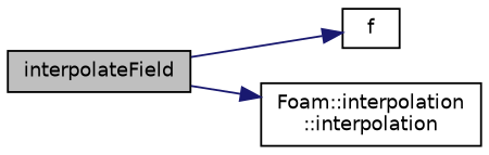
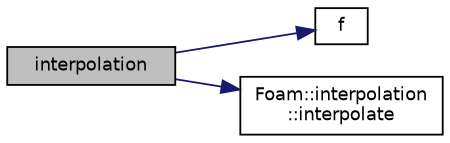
  digraph {
    rankdir=LR
    node [color=black fontname=Helvetica fontsize=10 shape=record]
    edge [color=midnightblue fontname=Helvetica fontsize=10 labelfontname=Helvetica labelfontsize=10 style=solid]
-   n1 [fillcolor=grey75 fontcolor=black height=0.2 label=interpolateField style=filled width=0.4]
+   n1 [fillcolor=grey75 fontcolor=black height=0.2 label=interpolation style=filled width=0.4]
    n2 [height=0.2 label=f width=0.4]
-   n3 [height=0.2 label="Foam::interpolation\l::interpolation" width=0.4]
+   n3 [height=0.2 label="Foam::interpolation\l::interpolate" width=0.4]
    n1 -> n2
    n1 -> n3
  }
